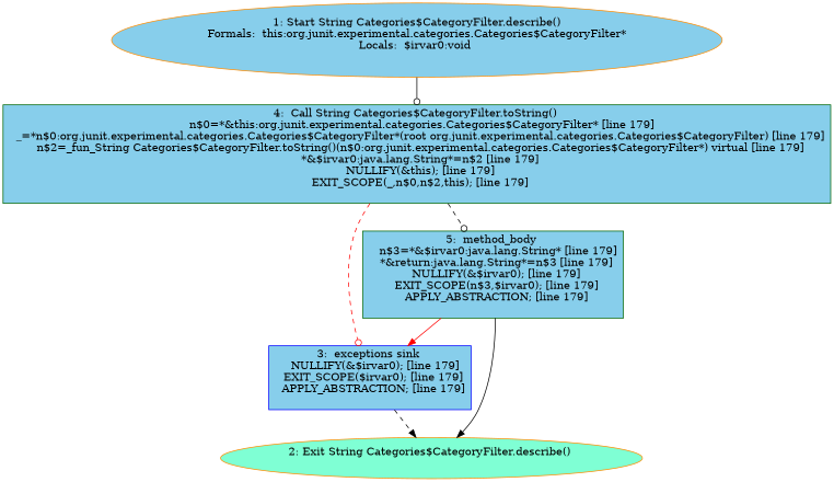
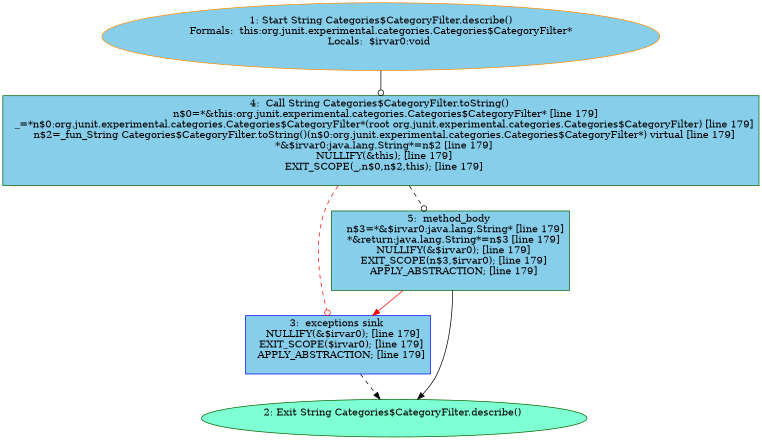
  digraph {
    node [color=darkorange style=filled fillcolor=skyblue shape=box]
    edge [style=solid arrowhead=odot]
    n1 [label="1: Start String Categories$CategoryFilter.describe()\nFormals:  this:org.junit.experimental.categories.Categories$CategoryFilter*\nLocals:  $irvar0:void \n  " shape=""]
    n2 [label="4:  Call String Categories$CategoryFilter.toString() \n   n$0=*&this:org.junit.experimental.categories.Categories$CategoryFilter* [line 179]\n  _=*n$0:org.junit.experimental.categories.Categories$CategoryFilter*(root org.junit.experimental.categories.Categories$CategoryFilter) [line 179]\n  n$2=_fun_String Categories$CategoryFilter.toString()(n$0:org.junit.experimental.categories.Categories$CategoryFilter*) virtual [line 179]\n  *&$irvar0:java.lang.String*=n$2 [line 179]\n  NULLIFY(&this); [line 179]\n  EXIT_SCOPE(_,n$0,n$2,this); [line 179]\n " color=darkgreen]
    n3 [label="3:  exceptions sink \n   NULLIFY(&$irvar0); [line 179]\n  EXIT_SCOPE($irvar0); [line 179]\n  APPLY_ABSTRACTION; [line 179]\n " color=blue]
    n4 [label="5:  method_body \n   n$3=*&$irvar0:java.lang.String* [line 179]\n  *&return:java.lang.String*=n$3 [line 179]\n  NULLIFY(&$irvar0); [line 179]\n  EXIT_SCOPE(n$3,$irvar0); [line 179]\n  APPLY_ABSTRACTION; [line 179]\n " color=darkgreen]
-   n5 [label="2: Exit String Categories$CategoryFilter.describe() \n  " fillcolor=aquamarine shape=""]
+   n5 [color=darkgreen label="2: Exit String Categories$CategoryFilter.describe() \n  " fillcolor=aquamarine shape=""]
    n1 -> n2
    n2 -> n3 [color=red style=dashed]
    n2 -> n4 [style=dashed]
    n3 -> n5 [style=dashed arrowhead=normal]
    n4 -> n3 [color=red arrowhead=normal]
    n4 -> n5 [arrowhead=normal]
  }
